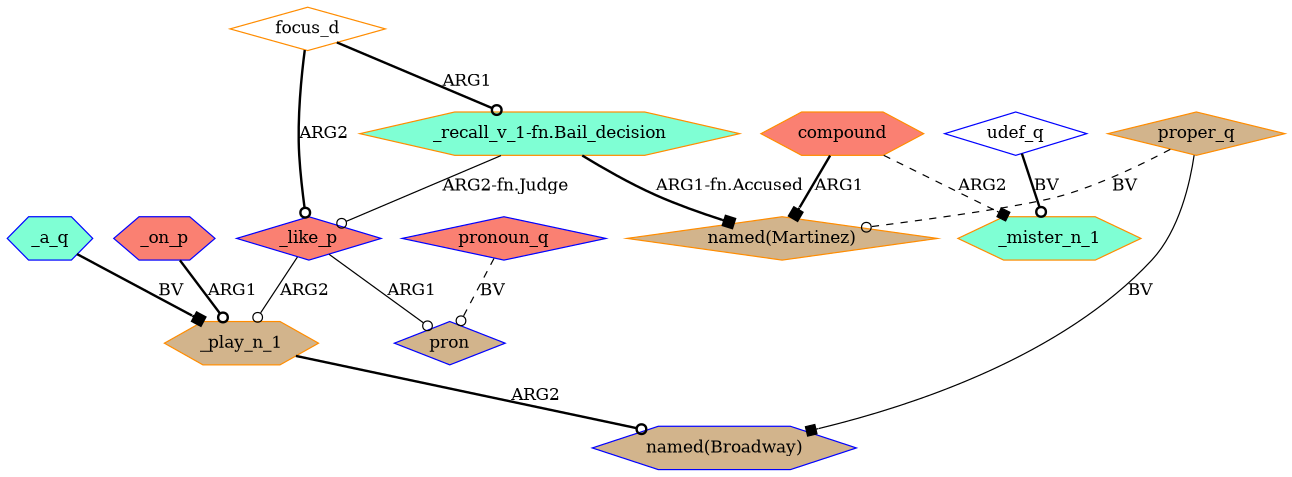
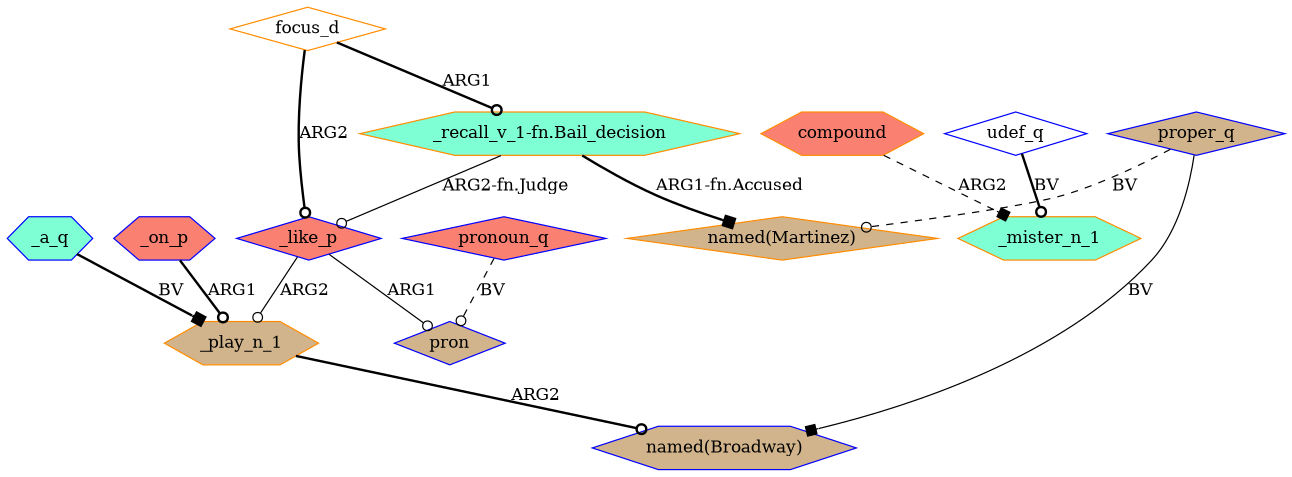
  digraph {
    node [color=darkorange fillcolor=tan shape=diamond style=filled]
    edge [arrowhead=odot style=bold]
    focus_d [fillcolor=white]
    _like_p [color=blue fillcolor=salmon]
    "_recall_v_1-fn.Bail_decision" [fillcolor=aquamarine shape=hexagon]
    _play_n_1 [shape=hexagon]
    pron [color=blue]
    "named(Martinez)"
    "named(Broadway)" [color=blue shape=hexagon]
    _on_p [color=blue fillcolor=salmon shape=hexagon]
-   proper_q
+   proper_q [color=blue]
    compound [fillcolor=salmon shape=hexagon]
    _mister_n_1 [fillcolor=aquamarine shape=hexagon]
    udef_q [color=blue fillcolor=white]
    pronoun_q [color=blue fillcolor=salmon]
    _a_q [color=blue fillcolor=aquamarine shape=hexagon]
    focus_d -> _like_p [label=ARG2]
    focus_d -> "_recall_v_1-fn.Bail_decision" [label=ARG1]
    _like_p -> _play_n_1 [label=ARG2 style=solid]
    _like_p -> pron [label=ARG1 style=solid]
    "_recall_v_1-fn.Bail_decision" -> _like_p [label="ARG2-fn.Judge" style=solid]
    "_recall_v_1-fn.Bail_decision" -> "named(Martinez)" [arrowhead=box label="ARG1-fn.Accused"]
    _play_n_1 -> "named(Broadway)" [label=ARG2]
    _on_p -> _play_n_1 [label=ARG1]
    proper_q -> "named(Martinez)" [label=BV style=dashed]
    proper_q -> "named(Broadway)" [arrowhead=box label=BV style=solid]
-   compound -> "named(Martinez)" [arrowhead=box label=ARG1]
    compound -> _mister_n_1 [arrowhead=box label=ARG2 style=dashed]
    udef_q -> _mister_n_1 [label=BV]
    pronoun_q -> pron [label=BV style=dashed]
    _a_q -> _play_n_1 [arrowhead=box label=BV]
  }
